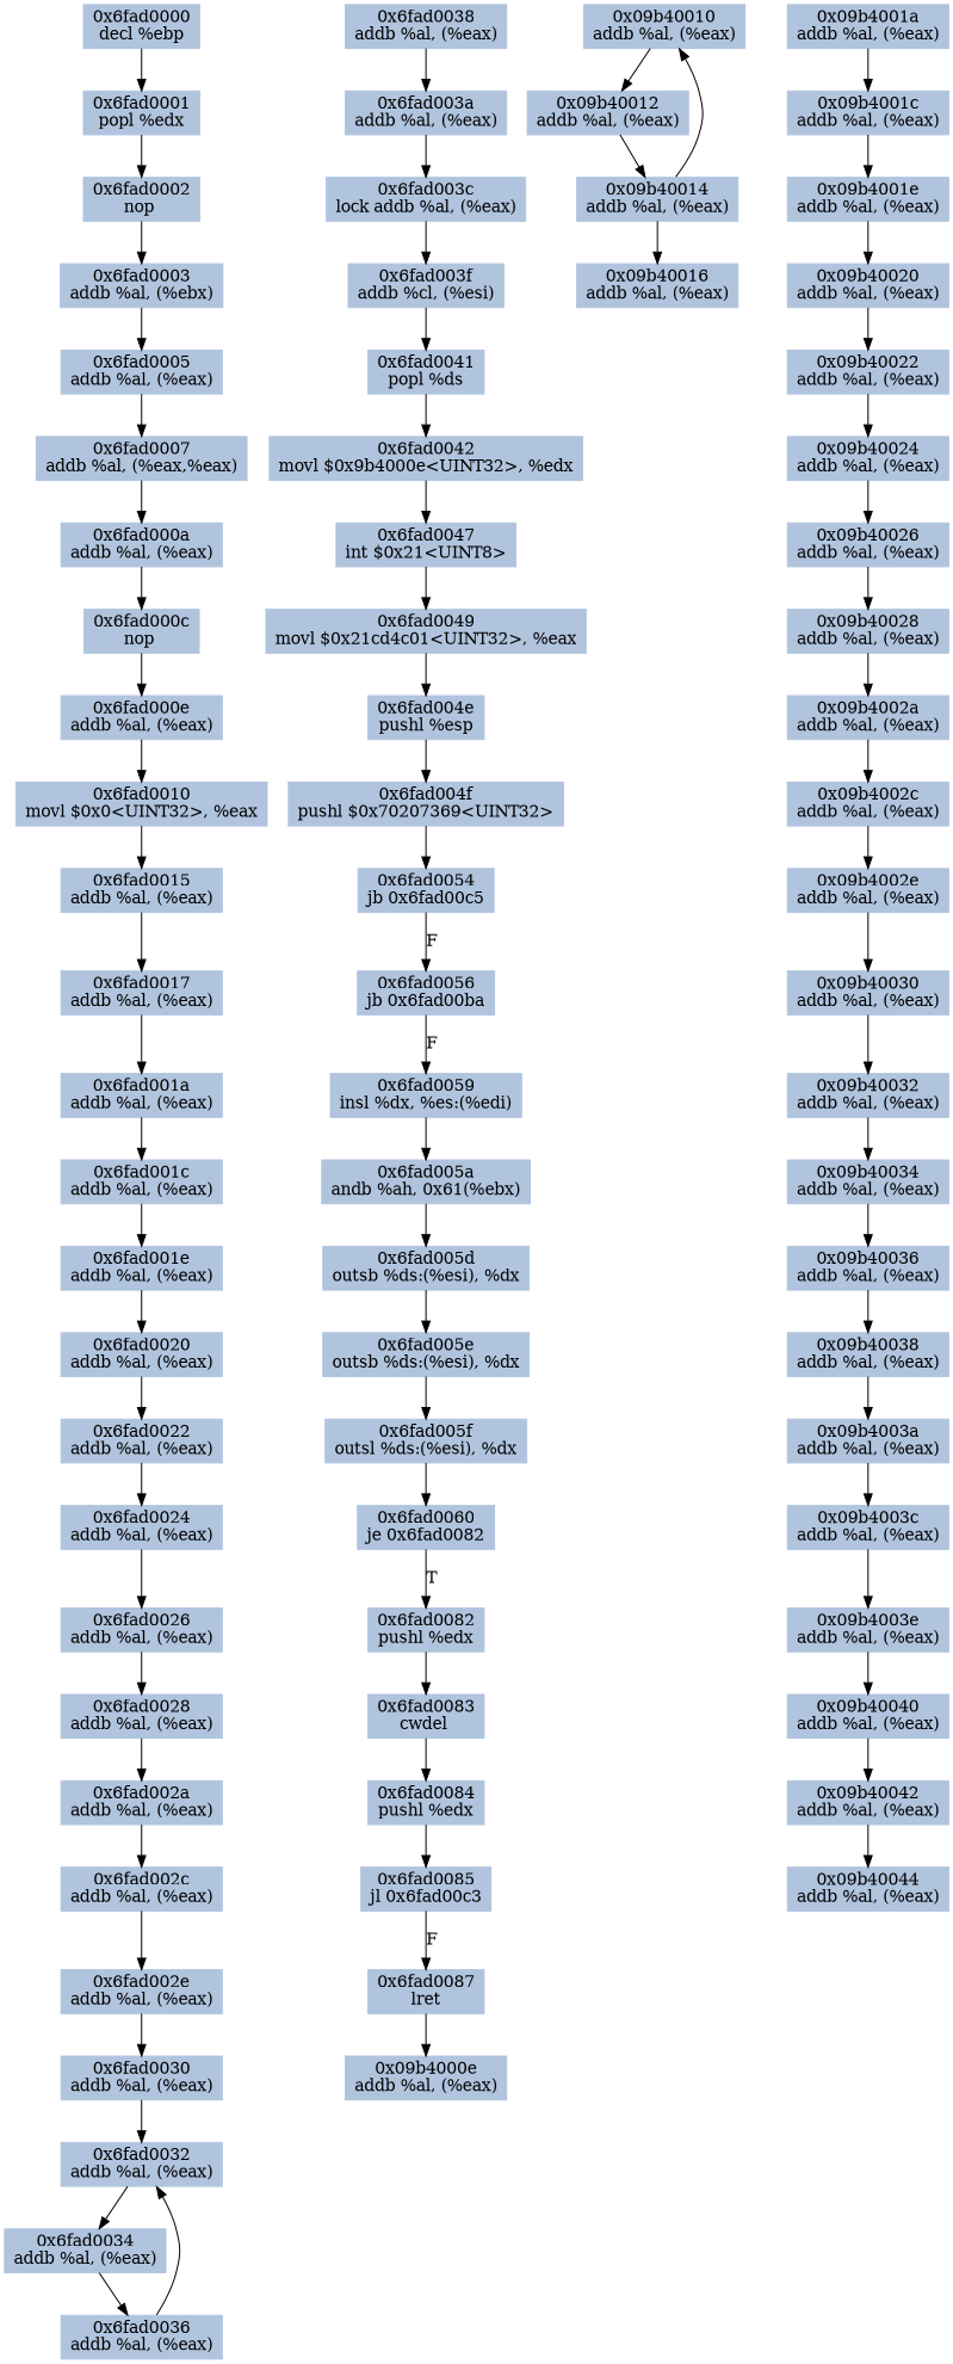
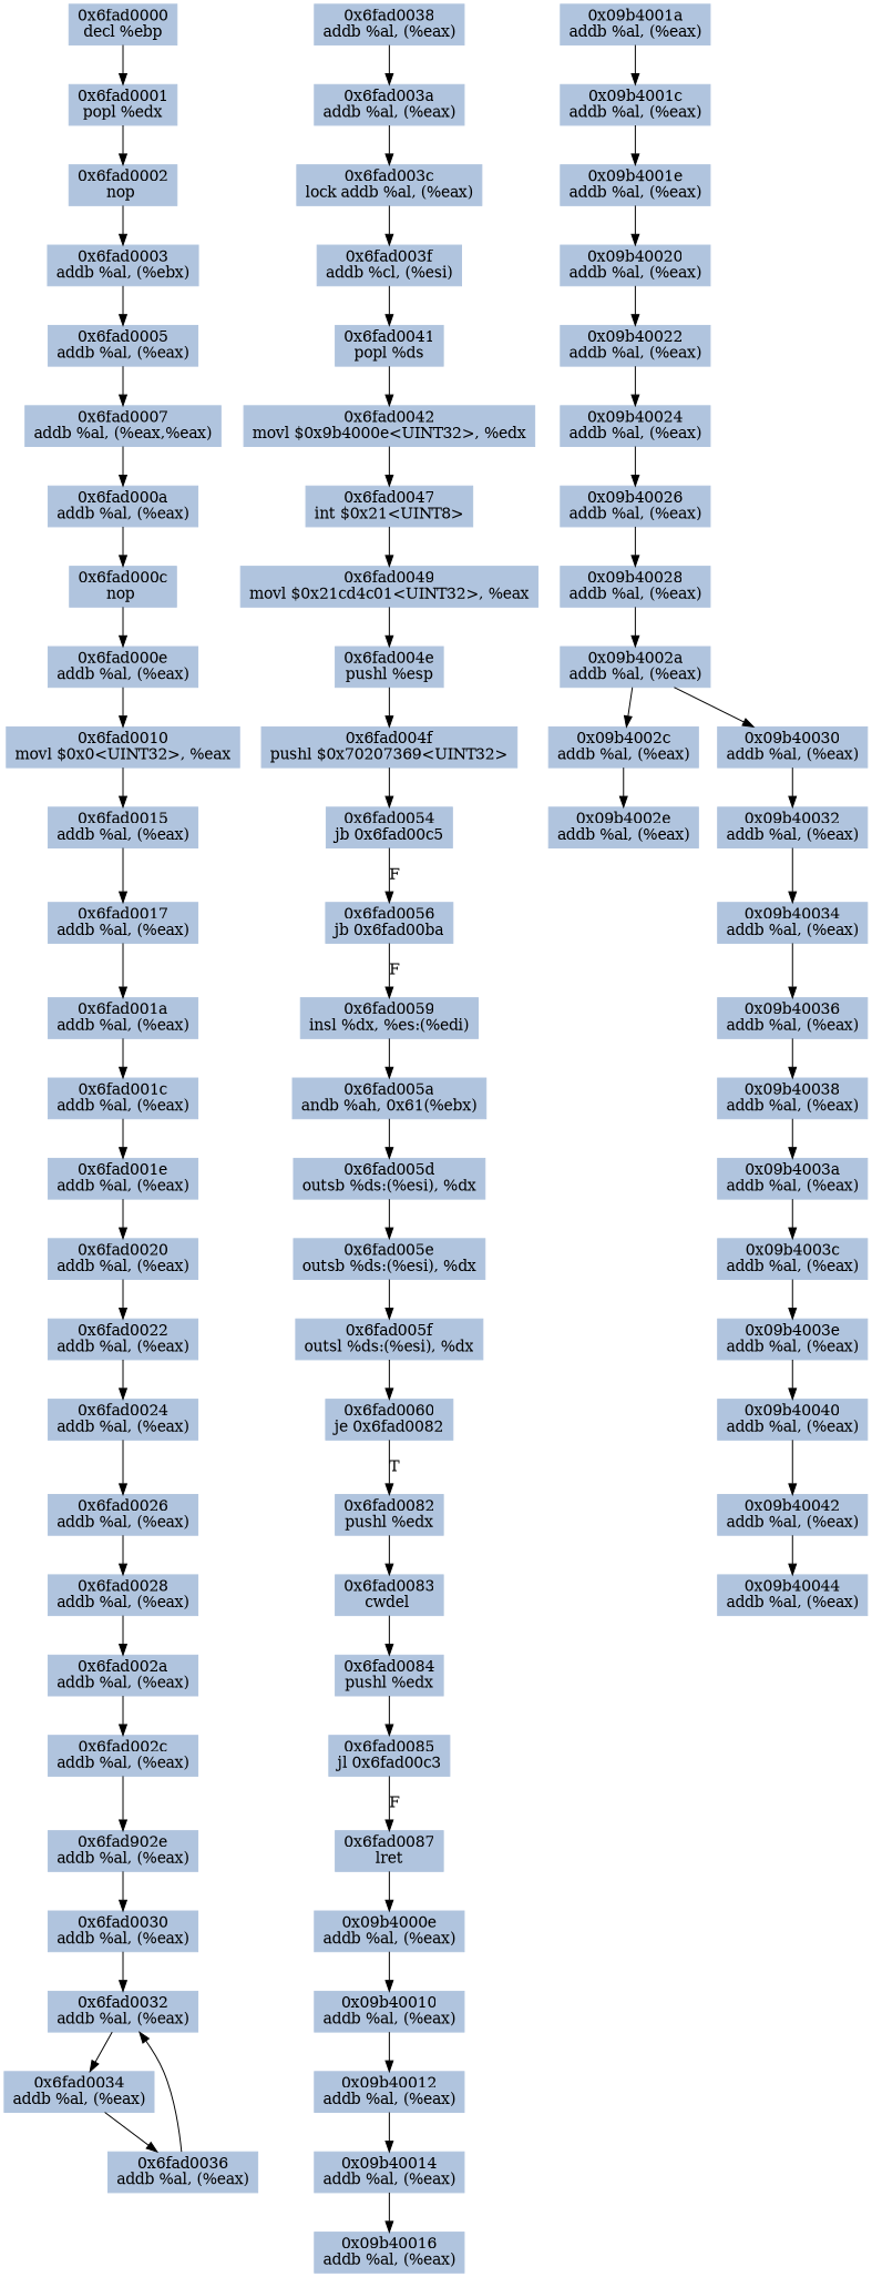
  digraph {
    node [color=lightsteelblue fillcolor=lightsteelblue shape=rectangle style=filled]
    edge [color="#000000"]
    n1 [label="0x6fad0000\ndecl %ebp"]
    n2 [label="0x6fad0001\npopl %edx"]
    n3 [label="0x6fad0002\nnop "]
    n4 [label="0x6fad0003\naddb %al, (%ebx)"]
    n5 [label="0x6fad0005\naddb %al, (%eax)"]
    n6 [label="0x6fad0007\naddb %al, (%eax,%eax)"]
    n7 [label="0x6fad000a\naddb %al, (%eax)"]
    n8 [label="0x6fad000c\nnop "]
    n9 [label="0x6fad000e\naddb %al, (%eax)"]
    n10 [label="0x6fad0010\nmovl $0x0<UINT32>, %eax"]
    n11 [label="0x6fad0015\naddb %al, (%eax)"]
    n12 [label="0x6fad0017\naddb %al, (%eax)"]
    n13 [label="0x6fad001a\naddb %al, (%eax)"]
    n14 [label="0x6fad001c\naddb %al, (%eax)"]
    n15 [label="0x6fad001e\naddb %al, (%eax)"]
    n16 [label="0x6fad0020\naddb %al, (%eax)"]
    n17 [label="0x6fad0022\naddb %al, (%eax)"]
    n18 [label="0x6fad0024\naddb %al, (%eax)"]
    n19 [label="0x6fad0026\naddb %al, (%eax)"]
    n20 [label="0x6fad0028\naddb %al, (%eax)"]
    n21 [label="0x6fad002a\naddb %al, (%eax)"]
    n22 [label="0x6fad002c\naddb %al, (%eax)"]
-   n23 [label="0x6fad002e\naddb %al, (%eax)"]
+   n23 [label="0x6fad902e\naddb %al, (%eax)"]
    n24 [label="0x6fad0030\naddb %al, (%eax)"]
    n25 [label="0x6fad0032\naddb %al, (%eax)"]
    n26 [label="0x6fad0034\naddb %al, (%eax)"]
    n27 [label="0x6fad0036\naddb %al, (%eax)"]
    n28 [label="0x6fad0038\naddb %al, (%eax)"]
    n29 [label="0x6fad003a\naddb %al, (%eax)"]
    n30 [label="0x6fad003c\nlock addb %al, (%eax)"]
    n31 [label="0x6fad003f\naddb %cl, (%esi)"]
    n32 [label="0x6fad0041\npopl %ds"]
    n33 [label="0x6fad0042\nmovl $0x9b4000e<UINT32>, %edx"]
    n34 [label="0x6fad0047\nint $0x21<UINT8>"]
    n35 [label="0x6fad0049\nmovl $0x21cd4c01<UINT32>, %eax"]
    n36 [label="0x6fad004e\npushl %esp"]
    n37 [label="0x6fad004f\npushl $0x70207369<UINT32>"]
    n38 [label="0x6fad0054\njb 0x6fad00c5"]
    n39 [label="0x6fad0056\njb 0x6fad00ba"]
    n40 [label="0x6fad0059\ninsl %dx, %es:(%edi)"]
    n41 [label="0x6fad005a\nandb %ah, 0x61(%ebx)"]
    n42 [label="0x6fad005d\noutsb %ds:(%esi), %dx"]
    n43 [label="0x6fad005e\noutsb %ds:(%esi), %dx"]
    n44 [label="0x6fad005f\noutsl %ds:(%esi), %dx"]
    n45 [label="0x6fad0060\nje 0x6fad0082"]
    n46 [label="0x6fad0082\npushl %edx"]
    n47 [label="0x6fad0083\ncwdel "]
    n48 [label="0x6fad0084\npushl %edx"]
    n49 [label="0x6fad0085\njl 0x6fad00c3"]
    n50 [label="0x6fad0087\nlret"]
    n51 [label="0x09b4000e\naddb %al, (%eax)"]
    n52 [label="0x09b40010\naddb %al, (%eax)"]
    n53 [label="0x09b40012\naddb %al, (%eax)"]
    n54 [label="0x09b40014\naddb %al, (%eax)"]
    n55 [label="0x09b40016\naddb %al, (%eax)"]
    n56 [label="0x09b4001a\naddb %al, (%eax)"]
    n57 [label="0x09b4001c\naddb %al, (%eax)"]
    n58 [label="0x09b4001e\naddb %al, (%eax)"]
    n59 [label="0x09b40020\naddb %al, (%eax)"]
    n60 [label="0x09b40022\naddb %al, (%eax)"]
    n61 [label="0x09b40024\naddb %al, (%eax)"]
    n62 [label="0x09b40026\naddb %al, (%eax)"]
    n63 [label="0x09b40028\naddb %al, (%eax)"]
    n64 [label="0x09b4002a\naddb %al, (%eax)"]
    n65 [label="0x09b4002c\naddb %al, (%eax)"]
    n66 [label="0x09b4002e\naddb %al, (%eax)"]
    n67 [label="0x09b40030\naddb %al, (%eax)"]
    n68 [label="0x09b40032\naddb %al, (%eax)"]
    n69 [label="0x09b40034\naddb %al, (%eax)"]
    n70 [label="0x09b40036\naddb %al, (%eax)"]
    n71 [label="0x09b40038\naddb %al, (%eax)"]
    n72 [label="0x09b4003a\naddb %al, (%eax)"]
    n73 [label="0x09b4003c\naddb %al, (%eax)"]
    n74 [label="0x09b4003e\naddb %al, (%eax)"]
    n75 [label="0x09b40040\naddb %al, (%eax)"]
    n76 [label="0x09b40042\naddb %al, (%eax)"]
    n77 [label="0x09b40044\naddb %al, (%eax)"]
    n1 -> n2
    n2 -> n3
    n3 -> n4
    n4 -> n5
    n5 -> n6
    n6 -> n7
    n7 -> n8
    n8 -> n9
    n9 -> n10
    n10 -> n11
    n11 -> n12
    n12 -> n13
    n13 -> n14
    n14 -> n15
    n15 -> n16
    n16 -> n17
    n17 -> n18
    n18 -> n19
    n19 -> n20
    n20 -> n21
    n21 -> n22
    n22 -> n23
    n23 -> n24
    n24 -> n25
    n25 -> n26
    n26 -> n27
    n27 -> n25
    n28 -> n29
    n29 -> n30
    n30 -> n31
    n31 -> n32
    n32 -> n33
    n33 -> n34
    n34 -> n35
    n35 -> n36
    n36 -> n37
    n37 -> n38
    n38 -> n39 [label=F]
    n39 -> n40 [label=F]
    n40 -> n41
    n41 -> n42
    n42 -> n43
    n43 -> n44
    n44 -> n45
    n45 -> n46 [label=T]
    n46 -> n47
    n47 -> n48
    n48 -> n49
    n49 -> n50 [label=F]
    n50 -> n51
-   n54 -> n52
+   n51 -> n52
    n52 -> n53
    n53 -> n54
    n54 -> n55
    n56 -> n57
    n57 -> n58
    n58 -> n59
    n59 -> n60
    n60 -> n61
    n61 -> n62
    n62 -> n63
    n63 -> n64
    n64 -> n65
    n65 -> n66
-   n66 -> n67
+   n64 -> n67
    n67 -> n68
    n68 -> n69
    n69 -> n70
    n70 -> n71
    n71 -> n72
    n72 -> n73
    n73 -> n74
    n74 -> n75
    n75 -> n76
    n76 -> n77
  }
